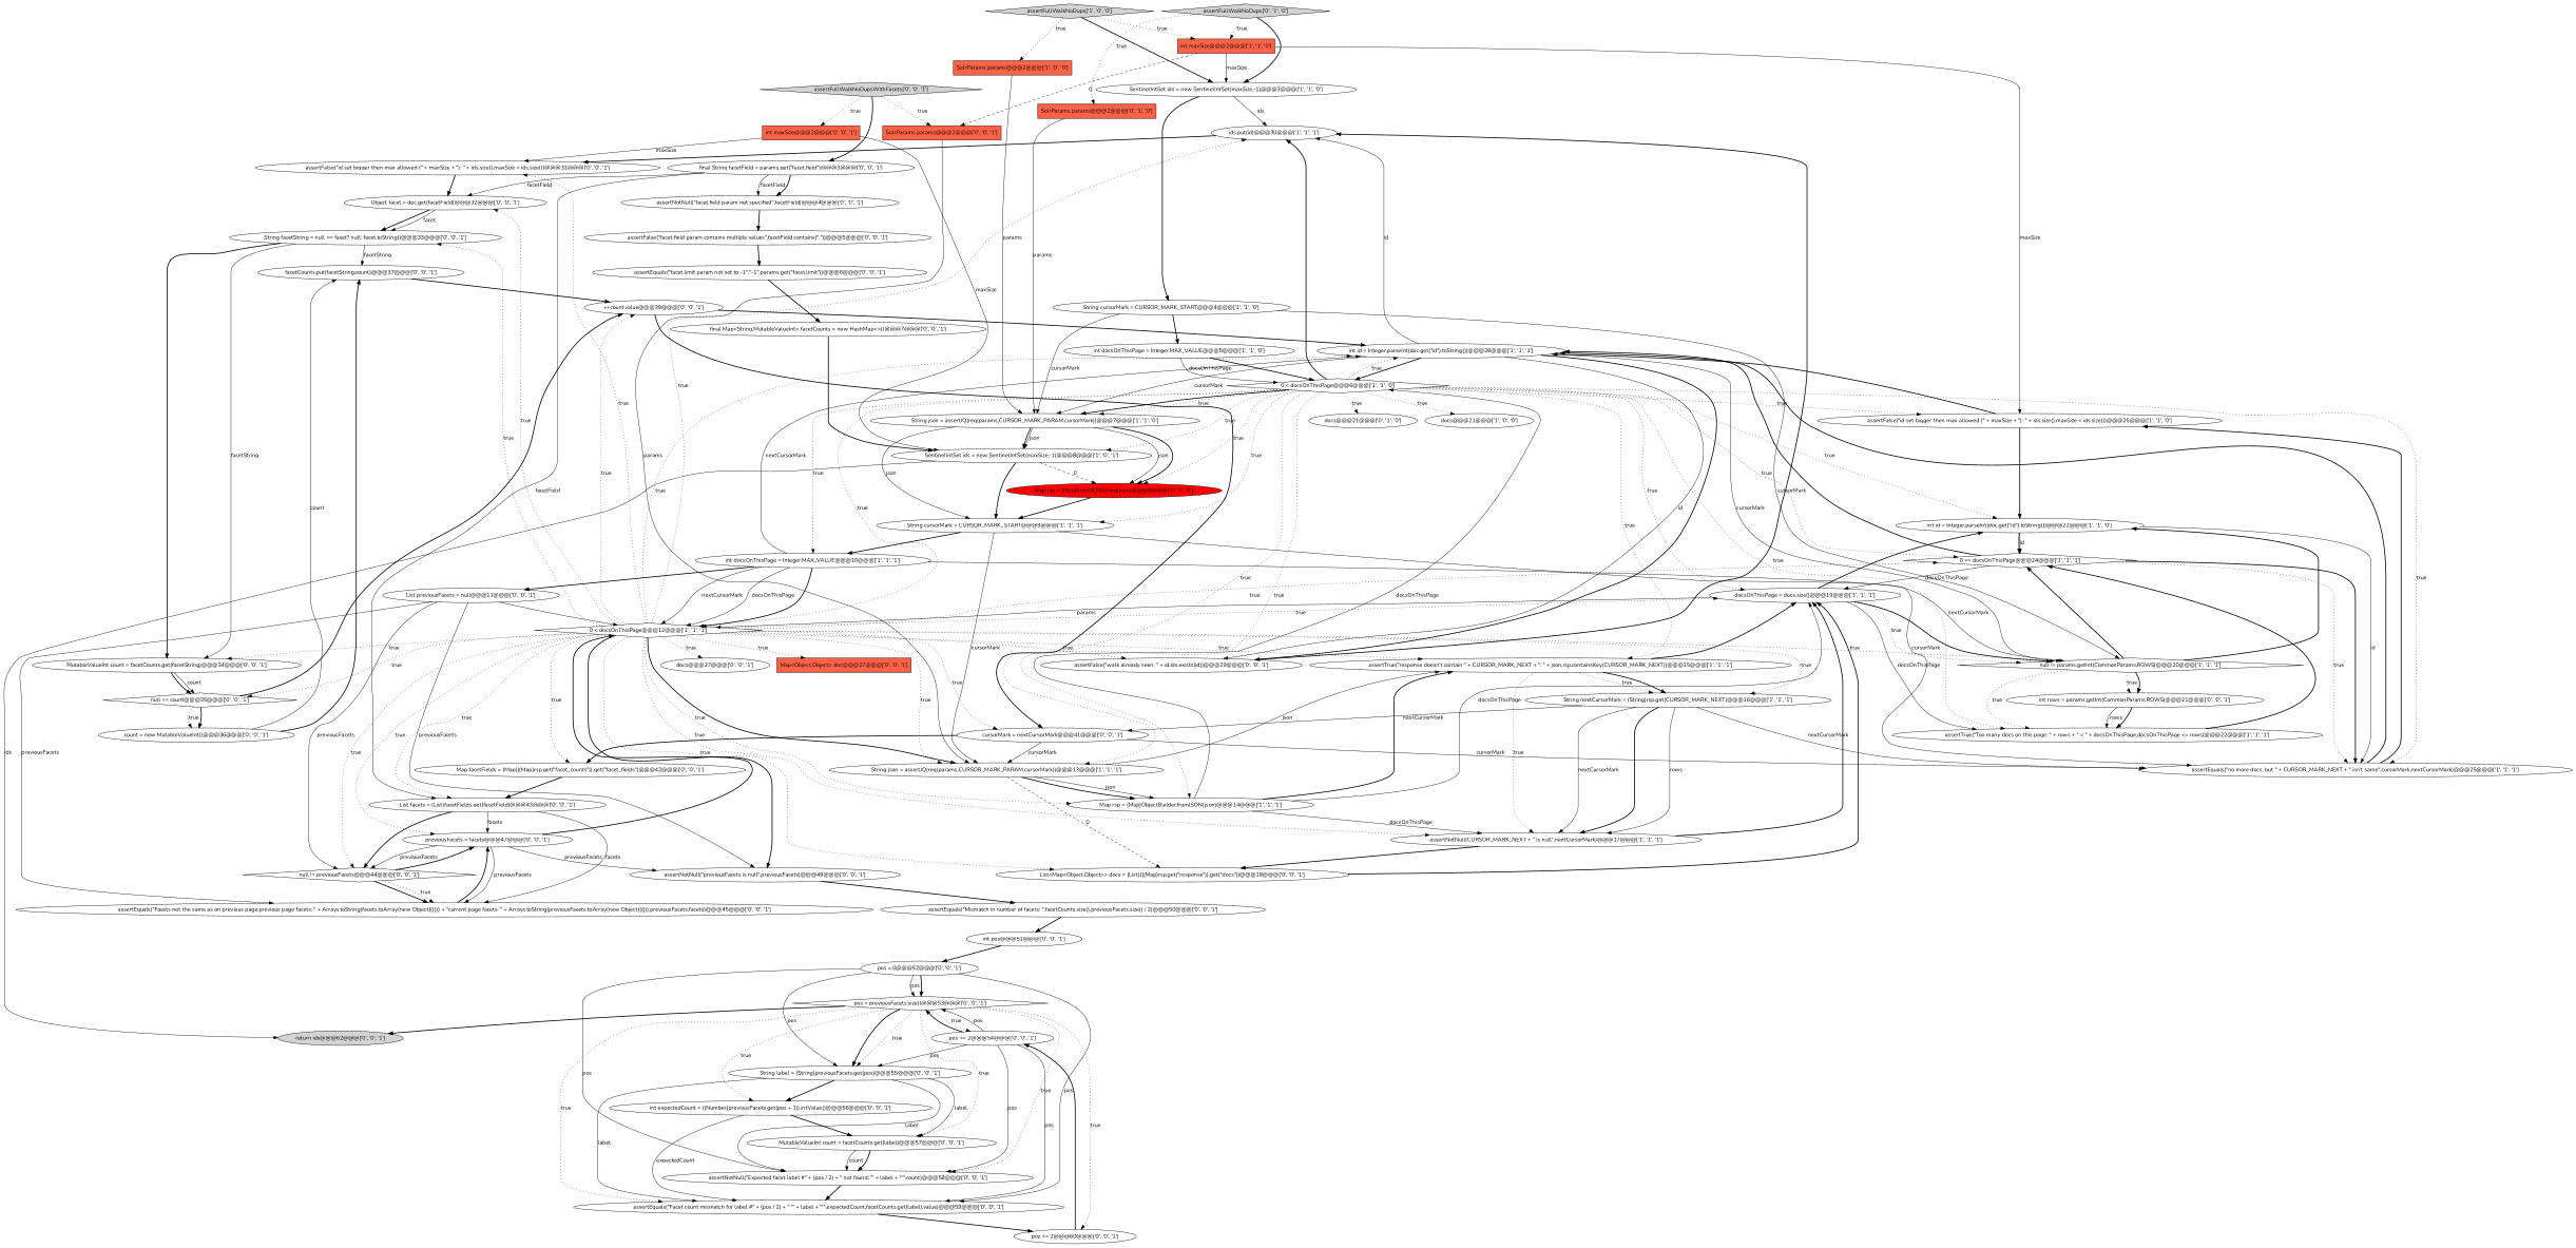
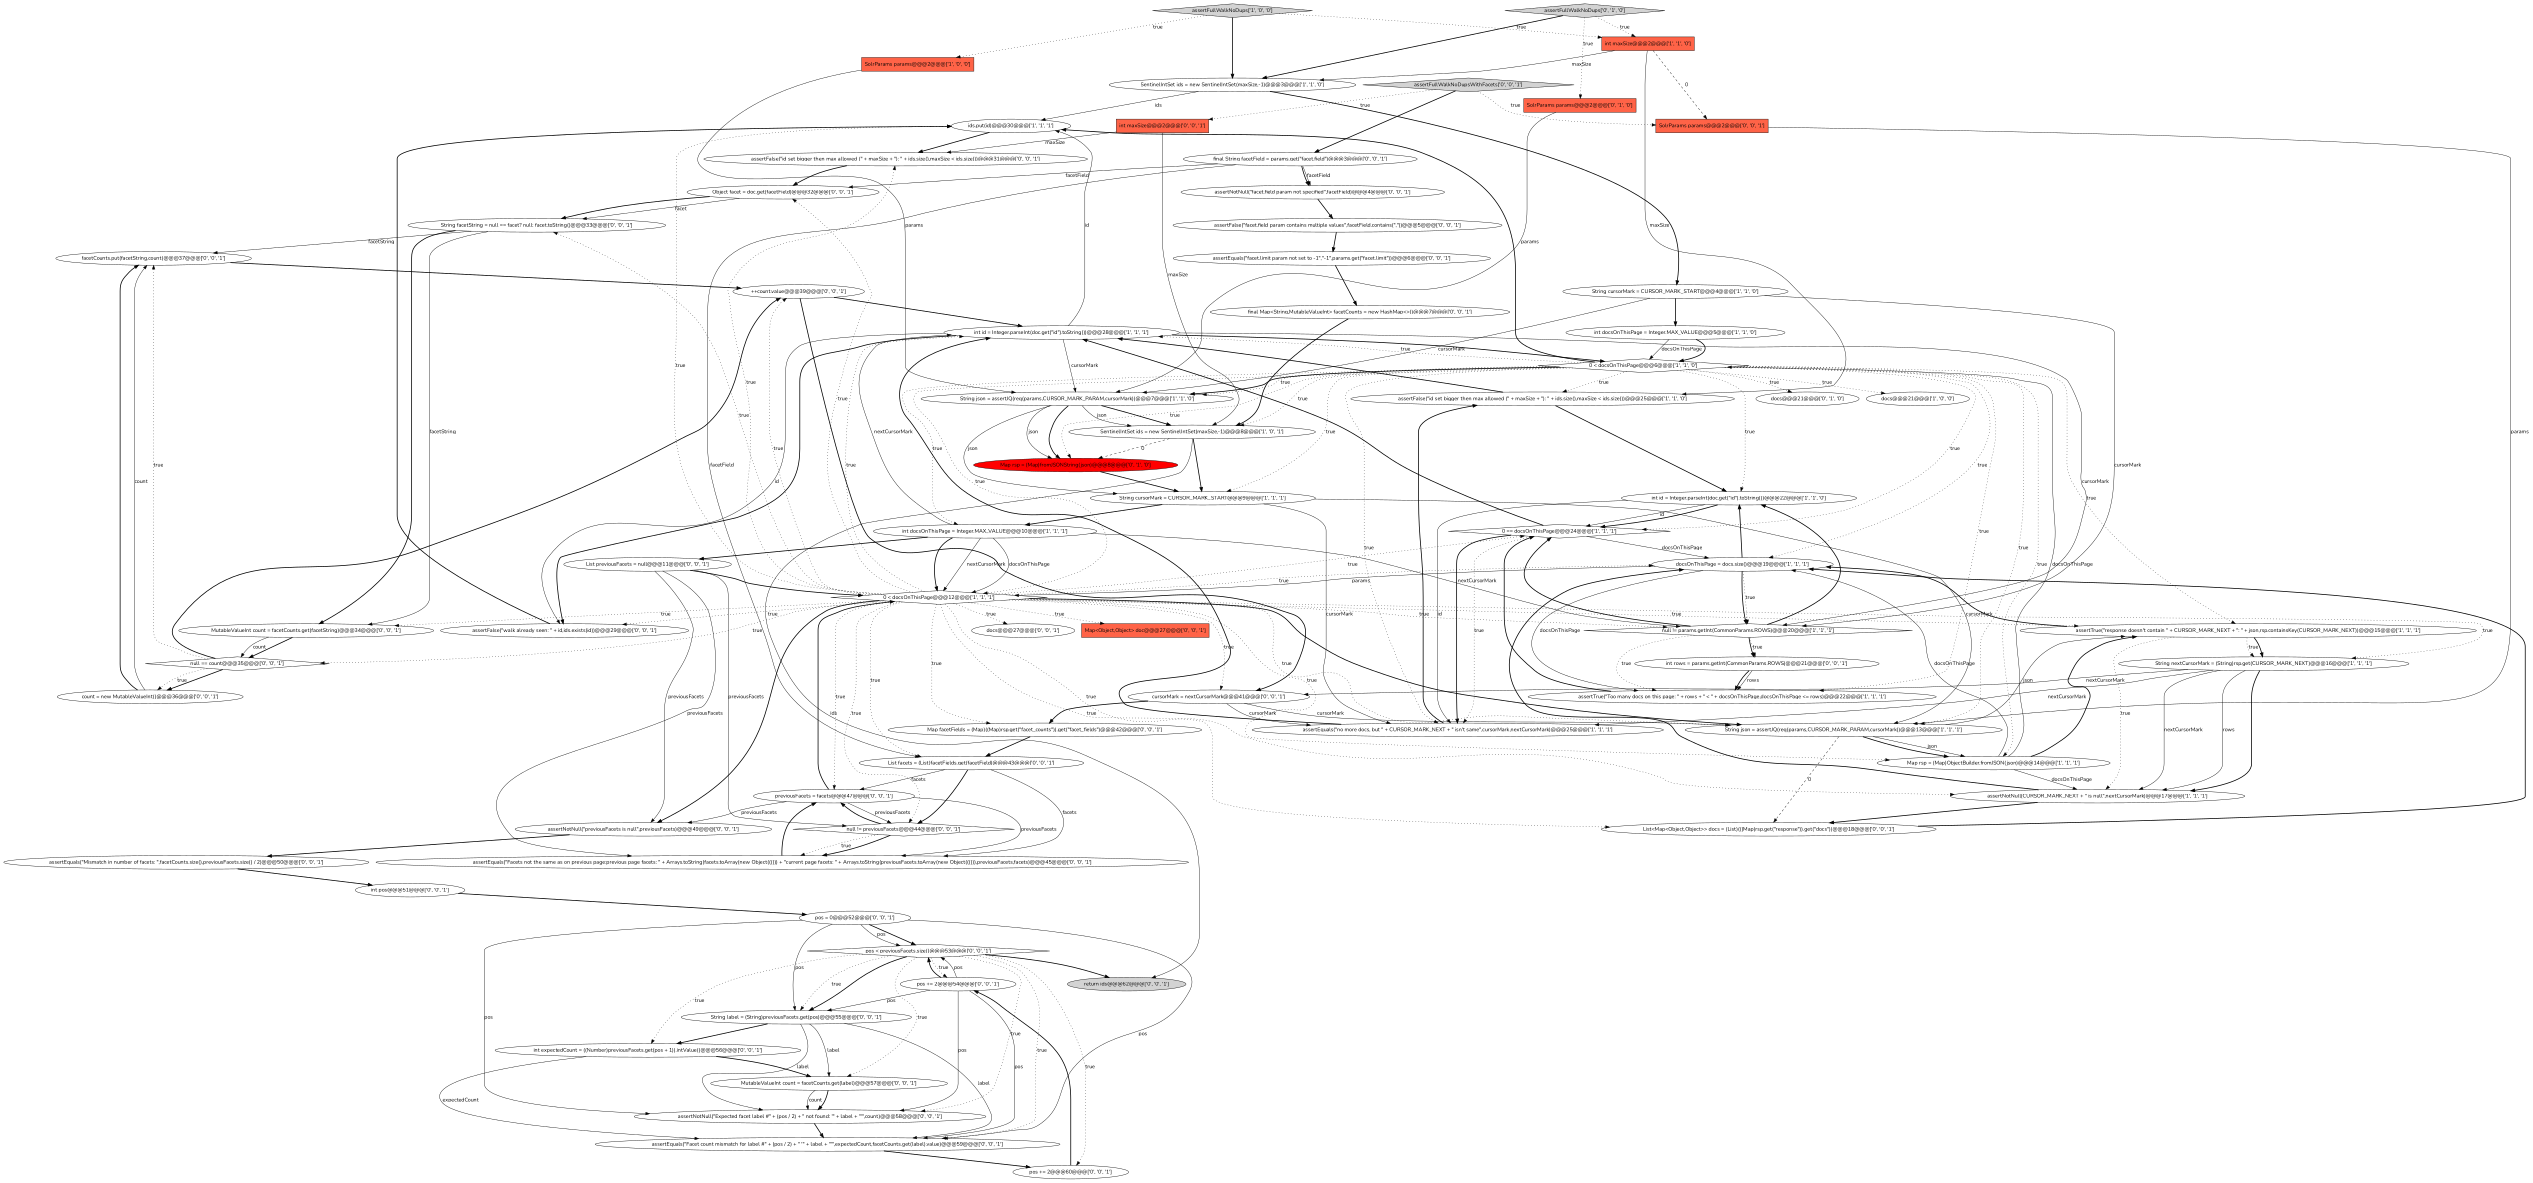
  digraph {
    fontname=Nunito
    node [fillcolor=white fontname=Nunito shape=ellipse style=filled]
    edge [fontname=Nunito style=bold]
    n1 [fillcolor=lightgray label="assertFullWalkNoDups['1', '0', '0']" shape=diamond]
    n2 [fillcolor=tomato label="int maxSize@@@2@@@['1', '1', '0']" shape=box]
    n3 [label="SentinelIntSet ids = new SentinelIntSet(maxSize,-1)@@@3@@@['1', '1', '0']"]
    n4 [fillcolor=tomato label="SolrParams params@@@2@@@['1', '0', '0']" shape=box]
    n5 [label="assertFalse(\"id set bigger then max allowed (\" + maxSize + \"): \" + ids.size(),maxSize < ids.size())@@@25@@@['1', '1', '0']"]
    n6 [fillcolor=tomato label="SolrParams params@@@2@@@['0', '0', '1']" shape=box]
    n7 [label="ids.put(id)@@@30@@@['1', '1', '1']"]
    n8 [label="String cursorMark = CURSOR_MARK_START@@@4@@@['1', '1', '0']"]
    n9 [label="String json = assertJQ(req(params,CURSOR_MARK_PARAM,cursorMark))@@@7@@@['1', '1', '0']"]
    n10 [label="assertEquals(\"no more docs, but \" + CURSOR_MARK_NEXT + \" isn't same\",cursorMark,nextCursorMark)@@@25@@@['1', '1', '1']"]
    n11 [label="int id = Integer.parseInt(doc.get(\"id\").toString())@@@28@@@['1', '1', '1']"]
    n12 [label="null != params.getInt(CommonParams.ROWS)@@@20@@@['1', '1', '1']" shape=diamond]
    n13 [label="assertFalse(\"walk already seen: \" + id,ids.exists(id))@@@29@@@['0', '0', '1']"]
    n14 [label="0 < docsOnThisPage@@@6@@@['1', '1', '0']" shape=diamond]
    n15 [label="int id = Integer.parseInt(doc.get(\"id\").toString())@@@22@@@['1', '1', '0']"]
    n16 [label="assertNotNull(\"previousFacets is null\",previousFacets)@@@49@@@['0', '0', '1']"]
    n17 [label="assertEquals(\"Mismatch in number of facets: \",facetCounts.size(),previousFacets.size() / 2)@@@50@@@['0', '0', '1']"]
    n18 [label="int pos@@@51@@@['0', '0', '1']"]
    n19 [label="int rows = params.getInt(CommonParams.ROWS)@@@21@@@['0', '0', '1']"]
    n20 [label="assertTrue(\"Too many docs on this page: \" + rows + \" < \" + docsOnThisPage,docsOnThisPage <= rows)@@@22@@@['1', '1', '1']"]
    n21 [label="0 == docsOnThisPage@@@24@@@['1', '1', '1']" shape=diamond]
    n22 [label="assertTrue(\"response doesn't contain \" + CURSOR_MARK_NEXT + \": \" + json,rsp.containsKey(CURSOR_MARK_NEXT))@@@15@@@['1', '1', '1']"]
    n23 [label="assertNotNull(CURSOR_MARK_NEXT + \" is null\",nextCursorMark)@@@17@@@['1', '1', '1']"]
    n24 [label="String nextCursorMark = (String)rsp.get(CURSOR_MARK_NEXT)@@@16@@@['1', '1', '1']"]
    n25 [label="docsOnThisPage = docs.size()@@@19@@@['1', '1', '1']"]
    n26 [label="List<Map<Object,Object>> docs = (List)(((Map)rsp.get(\"response\")).get(\"docs\"))@@@18@@@['0', '0', '1']"]
    n27 [label="cursorMark = nextCursorMark@@@41@@@['0', '0', '1']"]
    n28 [label="0 < docsOnThisPage@@@12@@@['1', '1', '1']" shape=diamond]
    n29 [label="docs@@@21@@@['0', '1', '0']"]
    n30 [label="SentinelIntSet ids = new SentinelIntSet(maxSize,-1)@@@8@@@['1', '0', '1']"]
    n31 [label="Map rsp = (Map)ObjectBuilder.fromJSON(json)@@@14@@@['1', '1', '1']"]
    n32 [label="String json = assertJQ(req(params,CURSOR_MARK_PARAM,cursorMark))@@@13@@@['1', '1', '1']"]
    n33 [label="String cursorMark = CURSOR_MARK_START@@@9@@@['1', '1', '1']"]
    n34 [label="int docsOnThisPage = Integer.MAX_VALUE@@@10@@@['1', '1', '1']"]
    n35 [label="docs@@@21@@@['1', '0', '0']"]
    n36 [fillcolor=red label="Map rsp = (Map)fromJSONString(json)@@@8@@@['0', '1', '0']"]
    n37 [label="assertFalse(\"id set bigger then max allowed (\" + maxSize + \"): \" + ids.size(),maxSize < ids.size())@@@31@@@['0', '0', '1']"]
    n38 [label="assertNotNull(\"facet.field param not specified\",facetField)@@@4@@@['0', '0', '1']"]
    n39 [label="assertFalse(\"facet.field param contains multiple values\",facetField.contains(\",\"))@@@5@@@['0', '0', '1']"]
    n40 [label="assertEquals(\"facet.limit param not set to -1\",\"-1\",params.get(\"facet.limit\"))@@@6@@@['0', '0', '1']"]
    n41 [label="pos += 2@@@54@@@['0', '0', '1']"]
    n42 [label="pos < previousFacets.size()@@@53@@@['0', '0', '1']" shape=diamond]
    n43 [label="String label = (String)previousFacets.get(pos)@@@55@@@['0', '0', '1']"]
    n44 [label="assertNotNull(\"Expected facet label #\" + (pos / 2) + \" not found: '\" + label + \"'\",count)@@@58@@@['0', '0', '1']"]
    n45 [label="assertEquals(\"Facet count mismatch for label #\" + (pos / 2) + \" '\" + label + \"'\",expectedCount,facetCounts.get(label).value)@@@59@@@['0', '0', '1']"]
    n46 [label="MutableValueInt count = facetCounts.get(label)@@@57@@@['0', '0', '1']"]
    n47 [label="pos += 2@@@60@@@['0', '0', '1']"]
    n48 [fillcolor=lightgray label="return ids@@@62@@@['0', '0', '1']"]
    n49 [label="int expectedCount = ((Number)previousFacets.get(pos + 1)).intValue()@@@56@@@['0', '0', '1']"]
    n50 [label="Object facet = doc.get(facetField)@@@32@@@['0', '0', '1']"]
    n51 [label="String facetString = null == facet? null: facet.toString()@@@33@@@['0', '0', '1']"]
    n52 [label="facetCounts.put(facetString,count)@@@37@@@['0', '0', '1']"]
    n53 [label="MutableValueInt count = facetCounts.get(facetString)@@@34@@@['0', '0', '1']"]
    n54 [label="count = new MutableValueInt()@@@36@@@['0', '0', '1']"]
    n55 [label="++count.value@@@39@@@['0', '0', '1']"]
    n56 [label="Map facetFields = (Map)((Map)rsp.get(\"facet_counts\")).get(\"facet_fields\")@@@42@@@['0', '0', '1']"]
    n57 [label="final Map<String,MutableValueInt> facetCounts = new HashMap<>()@@@7@@@['0', '0', '1']"]
    n58 [label="List previousFacets = null@@@11@@@['0', '0', '1']"]
    n59 [label="assertEquals(\"Facets not the same as on previous page:previous page facets: \" + Arrays.toString(facets.toArray(new Object(((()) + \"current page facets: \" + Arrays.toString(previousFacets.toArray(new Object(((()),previousFacets,facets)@@@45@@@['0', '0', '1']"]
    n60 [label="null != previousFacets@@@44@@@['0', '0', '1']" shape=diamond]
    n61 [label="docs@@@27@@@['0', '0', '1']"]
    n62 [fillcolor=tomato label="Map<Object,Object> doc@@@27@@@['0', '0', '1']" shape=box]
    n63 [label="List facets = (List)facetFields.get(facetField)@@@43@@@['0', '0', '1']"]
    n64 [label="previousFacets = facets@@@47@@@['0', '0', '1']"]
    n65 [label="null == count@@@35@@@['0', '0', '1']" shape=diamond]
    n66 [label="int docsOnThisPage = Integer.MAX_VALUE@@@5@@@['1', '1', '0']"]
    n67 [label="pos = 0@@@52@@@['0', '0', '1']"]
    n68 [fillcolor=lightgray label="assertFullWalkNoDupsWithFacets['0', '0', '1']" shape=diamond]
    n69 [label="final String facetField = params.get(\"facet.field\")@@@3@@@['0', '0', '1']"]
    n70 [fillcolor=tomato label="int maxSize@@@2@@@['0', '0', '1']" shape=box]
    n71 [fillcolor=tomato label="SolrParams params@@@2@@@['0', '1', '0']" shape=box]
    n72 [fillcolor=lightgray label="assertFullWalkNoDups['0', '1', '0']" shape=diamond]
    n1 -> n2 [label=true style=dotted]
    n1 -> n3
    n1 -> n4 [label=true style=dotted]
    n2 -> n3 [label=maxSize style=solid]
    n2 -> n5 [label=maxSize style=solid]
    n2 -> n6 [label=0 style=dashed]
    n3 -> n7 [label=ids style=solid]
    n3 -> n8
    n4 -> n9 [label=params style=solid]
    n5 -> n11
    n5 -> n15
    n6 -> n32 [label=params style=solid]
    n7 -> n37
    n8 -> n9 [label=cursorMark style=solid]
    n8 -> n12 [label=cursorMark style=solid]
    n8 -> n66
    n9 -> n30 [label=json style=solid]
    n9 -> n30
    n9 -> n33 [label=json style=solid]
    n9 -> n36 [label=json style=solid]
    n9 -> n36
    n10 -> n5
    n10 -> n11
    n11 -> n7 [label=id style=solid]
    n11 -> n9 [label=cursorMark style=solid]
    n11 -> n12 [label=cursorMark style=solid]
    n11 -> n13 [label=id style=solid]
    n11 -> n13
    n11 -> n14
    n12 -> n15
    n12 -> n19
    n12 -> n19 [label=true style=dotted]
    n12 -> n20 [label=true style=dotted]
    n12 -> n21
    n13 -> n7
    n14 -> n5 [label=true style=dotted]
    n14 -> n7
    n14 -> n9
    n14 -> n9 [label=true style=dotted]
    n14 -> n10 [label=true style=dotted]
    n14 -> n11 [label=true style=dotted]
    n14 -> n15 [label=true style=dotted]
    n14 -> n20 [label=true style=dotted]
    n14 -> n21 [label=true style=dotted]
    n14 -> n22 [label=true style=dotted]
    n14 -> n25 [label=true style=dotted]
    n14 -> n28 [label=true style=dotted]
    n14 -> n29 [label=true style=dotted]
    n14 -> n30 [label=true style=dotted]
    n14 -> n31 [label=true style=dotted]
    n14 -> n32 [label=true style=dotted]
    n14 -> n33 [label=true style=dotted]
    n14 -> n34 [label=true style=dotted]
    n14 -> n35 [label=true style=dotted]
    n14 -> n36 [label=true style=dotted]
    n15 -> n10 [label=id style=solid]
    n15 -> n21 [label=id style=solid]
    n15 -> n21
    n16 -> n17
    n17 -> n18
    n18 -> n67
    n19 -> n20
    n19 -> n20 [label=rows style=solid]
    n20 -> n21
    n21 -> n10
    n21 -> n10 [label=true style=dotted]
    n21 -> n11
    n21 -> n25 [label=docsOnThisPage style=solid]
    n22 -> n23 [label=true style=dotted]
    n22 -> n24 [label=true style=dotted]
    n22 -> n24
    n22 -> n25
    n23 -> n25
    n23 -> n26
    n24 -> n10 [label=nextCursorMark style=solid]
    n24 -> n23 [label=nextCursorMark style=solid]
    n24 -> n23 [label=rows style=solid]
    n24 -> n23
    n24 -> n27 [label=nextCursorMark style=solid]
    n25 -> n12 [label=true style=dotted]
    n25 -> n12
    n25 -> n15
    n25 -> n20 [label=docsOnThisPage style=solid]
    n25 -> n28 [label=params style=solid]
    n26 -> n25
    n27 -> n10 [label=cursorMark style=solid]
    n27 -> n32 [label=cursorMark style=solid]
    n27 -> n56
    n28 -> n7 [label=true style=dotted]
    n28 -> n11 [label=true style=dotted]
    n28 -> n12 [label=true style=dotted]
    n28 -> n13 [label=true style=dotted]
    n28 -> n16
    n28 -> n21 [label=true style=dotted]
    n28 -> n22 [label=true style=dotted]
    n28 -> n23 [label=true style=dotted]
    n28 -> n24 [label=true style=dotted]
    n28 -> n25 [label=true style=dotted]
    n28 -> n26 [label=true style=dotted]
    n28 -> n27 [label=true style=dotted]
    n28 -> n31 [label=true style=dotted]
    n28 -> n32 [label=true style=dotted]
    n28 -> n32
    n28 -> n37 [label=true style=dotted]
    n28 -> n50 [label=true style=dotted]
    n28 -> n51 [label=true style=dotted]
    n28 -> n53 [label=true style=dotted]
    n28 -> n55 [label=true style=dotted]
    n28 -> n56 [label=true style=dotted]
    n28 -> n60 [label=true style=dotted]
    n28 -> n61 [label=true style=dotted]
    n28 -> n62 [label=true style=dotted]
    n28 -> n63 [label=true style=dotted]
    n28 -> n64 [label=true style=dotted]
    n28 -> n65 [label=true style=dotted]
    n30 -> n33
    n30 -> n36 [label=0 style=dashed]
    n30 -> n48 [label=ids style=solid]
    n31 -> n14 [label=docsOnThisPage style=solid]
    n31 -> n22
    n31 -> n23 [label=docsOnThisPage style=solid]
    n31 -> n25 [label=docsOnThisPage style=solid]
    n32 -> n22 [label=json style=solid]
    n32 -> n26 [label=0 style=dashed]
    n32 -> n31 [label=json style=solid]
    n32 -> n31
    n33 -> n10 [label=cursorMark style=solid]
    n33 -> n32 [label=cursorMark style=solid]
    n33 -> n34
    n34 -> n11 [label=nextCursorMark style=solid]
    n34 -> n12 [label=nextCursorMark style=solid]
    n34 -> n28
    n34 -> n28 [label=nextCursorMark style=solid]
    n34 -> n28 [label=docsOnThisPage style=solid]
    n34 -> n58
    n36 -> n33
    n37 -> n50
    n38 -> n39
    n39 -> n40
    n40 -> n57
    n41 -> n42 [label=pos style=solid]
    n41 -> n42
    n41 -> n43 [label=pos style=solid]
    n41 -> n44 [label=pos style=solid]
    n41 -> n45 [label=pos style=solid]
    n42 -> n41 [label=true style=dotted]
    n42 -> n43
    n42 -> n43 [label=true style=dotted]
    n42 -> n44 [label=true style=dotted]
    n42 -> n45 [label=true style=dotted]
    n42 -> n46 [label=true style=dotted]
    n42 -> n47 [label=true style=dotted]
    n42 -> n48
    n42 -> n49 [label=true style=dotted]
    n43 -> n44 [label=label style=solid]
    n43 -> n45 [label=label style=solid]
    n43 -> n46 [label=label style=solid]
    n43 -> n49
    n44 -> n45
    n45 -> n47
    n46 -> n44
    n46 -> n44 [label=count style=solid]
    n47 -> n41
    n49 -> n45 [label=expectedCount style=solid]
    n49 -> n46
    n50 -> n51
    n50 -> n51 [label=facet style=solid]
    n51 -> n52 [label=facetString style=solid]
    n51 -> n53
    n51 -> n53 [label=facetString style=solid]
    n52 -> n55
    n53 -> n65
    n53 -> n65 [label=count style=solid]
    n54 -> n52
    n54 -> n52 [label=count style=solid]
    n55 -> n11
    n55 -> n27
    n56 -> n63
    n57 -> n30
    n58 -> n16 [label=previousFacets style=solid]
-   n58 -> n28 [style=solid]
+   n58 -> n28
    n58 -> n59 [label=previousFacets style=solid]
    n58 -> n60 [label=previousFacets style=solid]
    n59 -> n64
    n60 -> n59
    n60 -> n59 [label=true style=dotted]
    n60 -> n64
    n63 -> n59 [label=facets style=solid]
    n63 -> n60
    n63 -> n64 [label=facets style=solid]
    n64 -> n16 [label=previousFacets style=solid]
    n64 -> n28
    n64 -> n59 [label=previousFacets style=solid]
    n64 -> n60 [label=previousFacets style=solid]
+   n65 -> n52 [label=true style=dotted]
    n65 -> n54
    n65 -> n54 [label=true style=dotted]
    n65 -> n55
    n66 -> n14 [label=docsOnThisPage style=solid]
    n66 -> n14
    n67 -> n42
    n67 -> n42 [label=pos style=solid]
    n67 -> n43 [label=pos style=solid]
    n67 -> n44 [label=pos style=solid]
    n67 -> n45 [label=pos style=solid]
    n68 -> n6 [label=true style=dotted]
    n68 -> n69
    n68 -> n70 [label=true style=dotted]
    n69 -> n38 [label=facetField style=solid]
    n69 -> n38
    n69 -> n50 [label=facetField style=solid]
    n69 -> n63 [label=facetField style=solid]
    n70 -> n30 [label=maxSize style=solid]
    n70 -> n37 [label=maxSize style=solid]
    n71 -> n9 [label=params style=solid]
    n72 -> n2 [label=true style=dotted]
    n72 -> n3
    n72 -> n71 [label=true style=dotted]
  }
